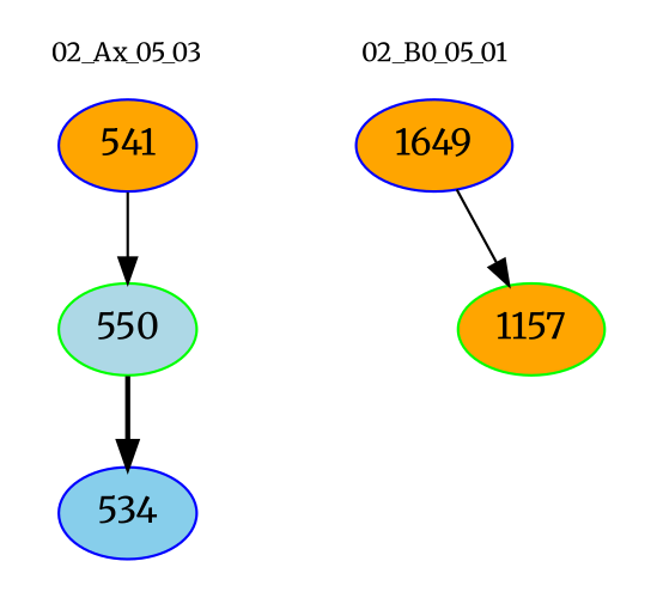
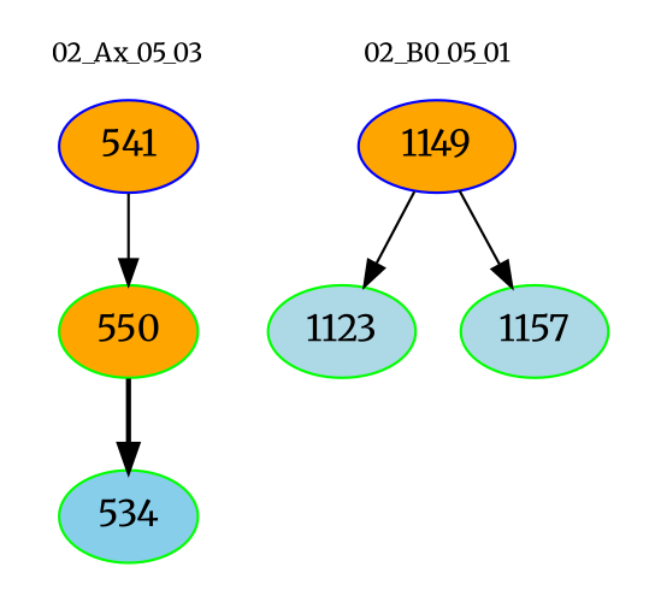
  digraph {
    fontname=Merriweather
    node [color=green fillcolor=orange fontname=Merriweather style=filled]
    edge [color=black fontname=Merriweather style=solid]
    n1 [color=blue label=541]
-   n2 [color=blue fillcolor=skyblue label=534]
-   n3 [fillcolor=lightblue label=550]
-   n4 [color=blue label=1649]
-   n6 [label=1157]
+   n2 [fillcolor=skyblue label=534]
+   n3 [label=550]
+   n4 [color=blue label=1149]
+   n5 [fillcolor=lightblue label=1123]
+   n6 [fillcolor=lightblue label=1157]
    subgraph cluster_1 {
      color=white
      fontsize=10
      label="02_Ax_05_03"
      n1
      n2
      n3
    }
    subgraph cluster_2 {
      color=white
      fontsize=10
      label="02_B0_05_01"
      n4
+     n5
      n6
    }
    n1 -> n3
    n3 -> n2 [style=bold]
+   n4 -> n5
    n4 -> n6
  }
